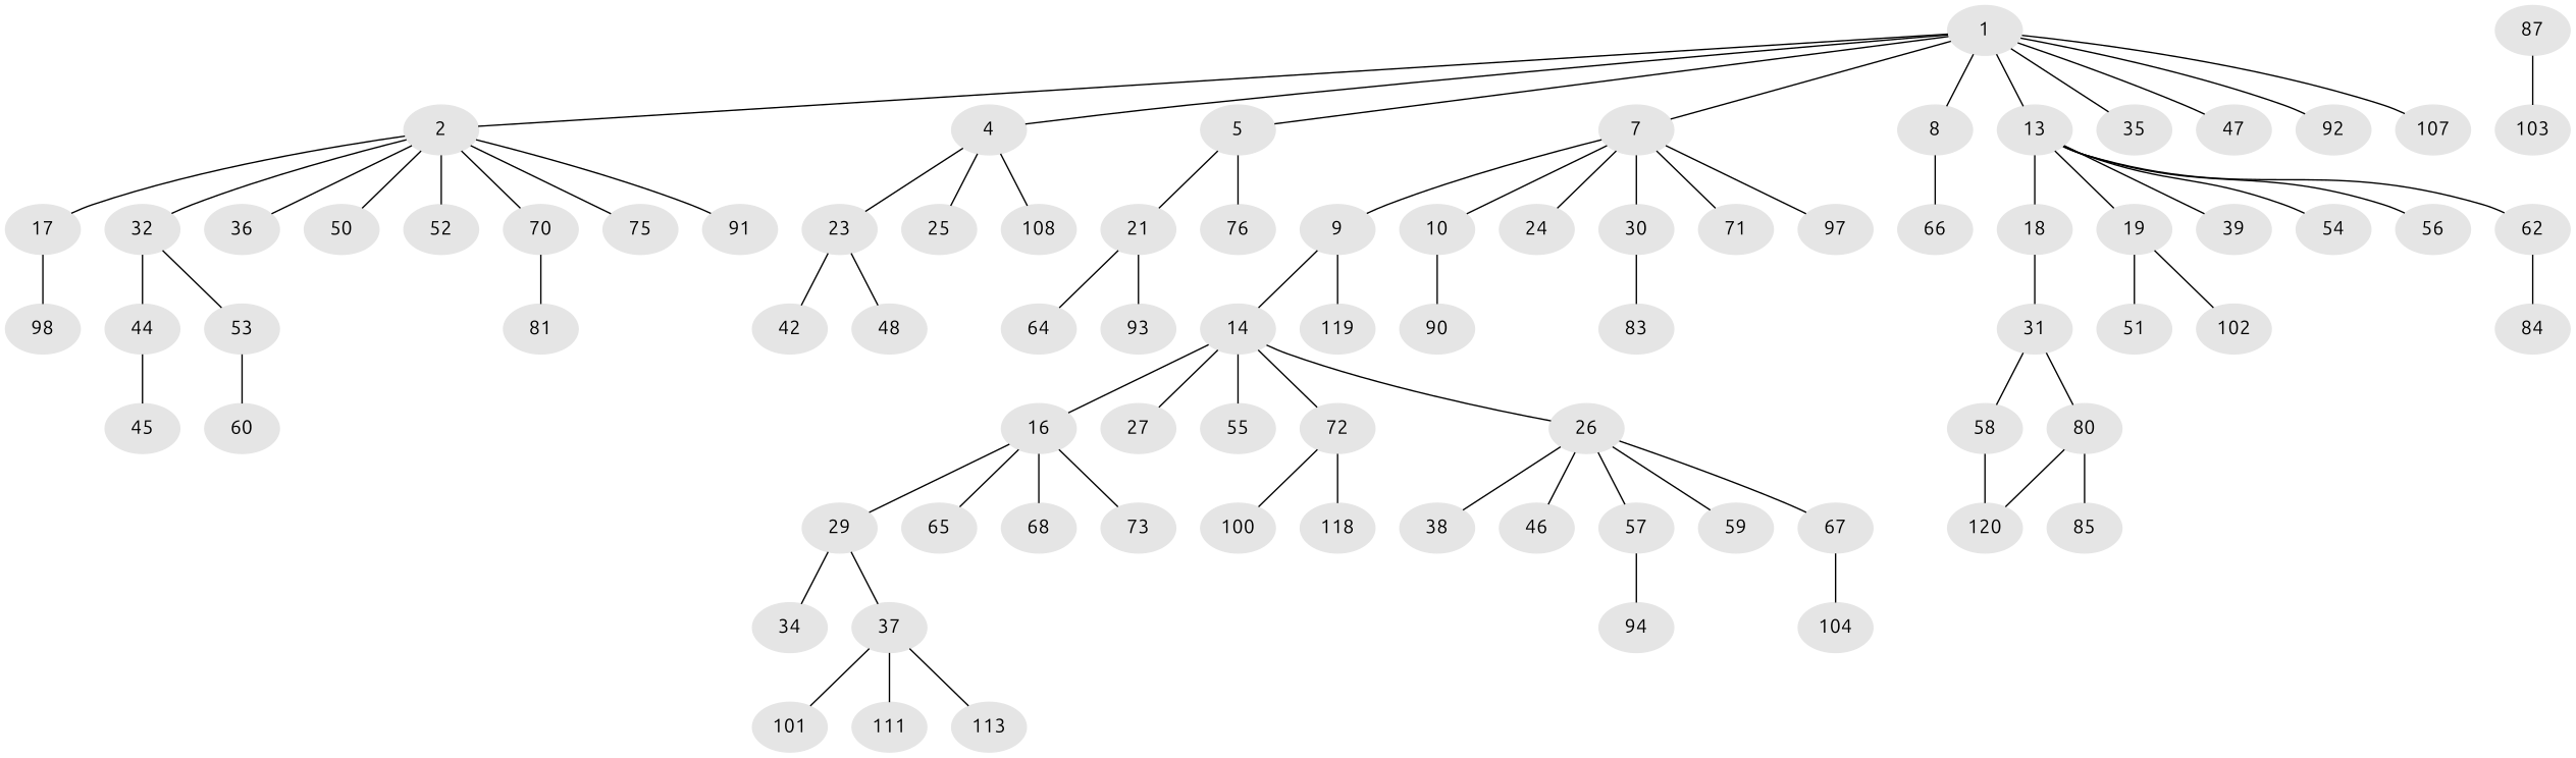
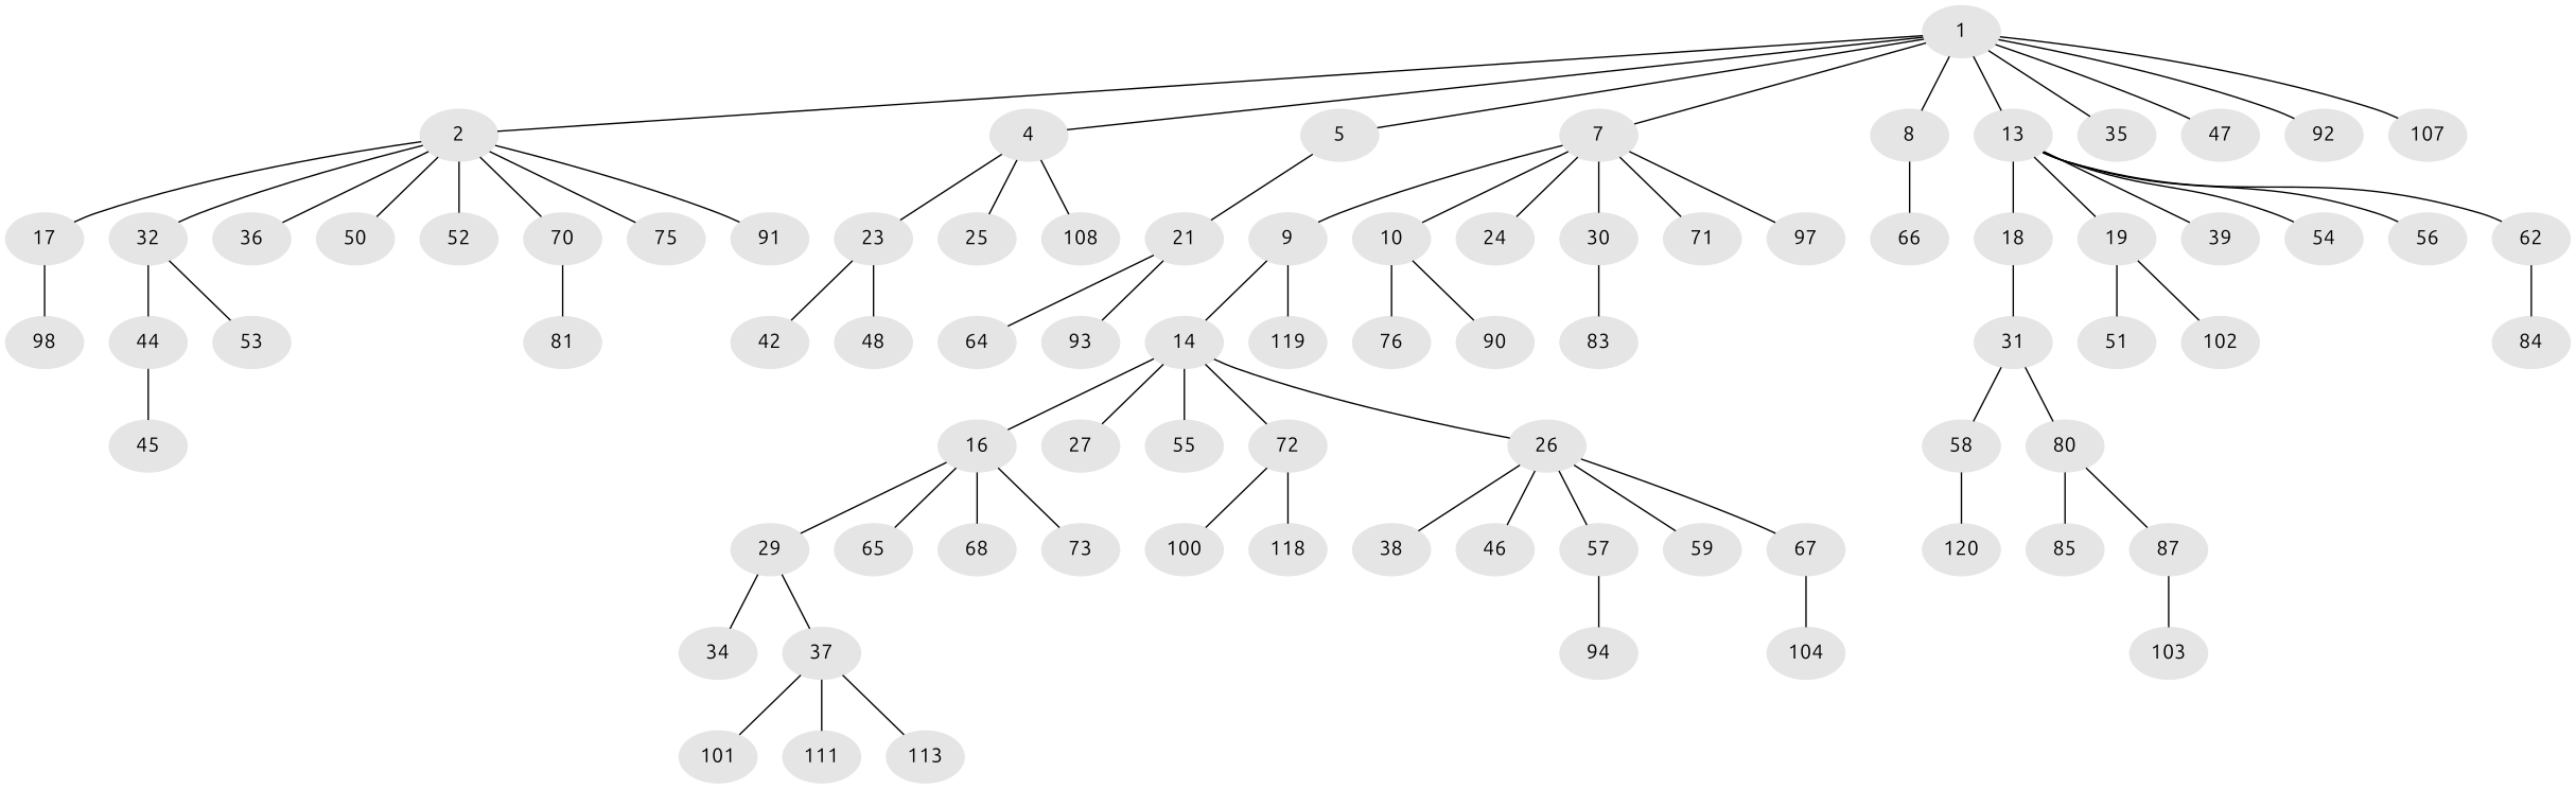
  graph {
    fontname=Ubuntu
    node [color=gray90 fontname=Ubuntu style=filled]
    edge [fontname=Ubuntu]
    1 [super="+3"]
    2 [super="+6"]
    4 [super="+79"]
    5 [super="+28"]
    7 [super="+11"]
    8 [super="+48"]
    13 [super="+15"]
    35
    47 [super="+82"]
    92
    107
    17 [super="+20"]
    32 [super="+39"]
    36
    50
    52
    70
    75
    91
    23
    25 [super="+110"]
    108
    21 [super="+74"]
    9 [super="+12"]
    10 [super="+41"]
    24
    30 [super="+116"]
    71
    97
    66
    18
    19 [super="+96"]
    n33 [label=39]
    54 [super="+112"]
    56 [super="+86"]
    62 [super="+78"]
    98 [super="+115"]
    44
    53
    81
    42 [super="+61"]
    n42 [label=48 super="+109"]
    64
    93
    14 [super="+22"]
    119
    76 [super="+77"]
    90
    83
    16 [super="+63"]
    27
    55
    72 [super="+95"]
    26 [super="+49"]
    31
    51
    102
    84
    29 [super="+69"]
    65 [super="+99"]
    68 [super="+114"]
    73
    100
    118 [super="+121"]
    34
    37 [super="+40"]
    58
    80
    38
    46
    57 [super="+89"]
    59
    67 [super="+105"]
    94
    104 [super="+117"]
    101
    111
    113
    120
    85
    87 [super="+88"]
    45
-   60
    103 [super="+106"]
    1 -- 2
    1 -- 4
    1 -- 5
    1 -- 7
    1 -- 8
    1 -- 13
    1 -- 35
    1 -- 47
    1 -- 92
    1 -- 107
    2 -- 17
    2 -- 32
    2 -- 36
    2 -- 50
    2 -- 52
    2 -- 70
    2 -- 75
    2 -- 91
    4 -- 23
    4 -- 25
    4 -- 108
    5 -- 21
    7 -- 9
    7 -- 10
    7 -- 24
    7 -- 30
    7 -- 71
    7 -- 97
    8 -- 66
    13 -- 18
    13 -- 19
    13 -- n33
    13 -- 54
    13 -- 56
    13 -- 62
    17 -- 98
    32 -- 44
    32 -- 53
    70 -- 81
    23 -- 42
    23 -- n42
    21 -- 64
    21 -- 93
    9 -- 14
    9 -- 119
-   5 -- 76
+   10 -- 76
    10 -- 90
    30 -- 83
    18 -- 31
    19 -- 51
    19 -- 102
    62 -- 84
    44 -- 45
-   53 -- 60
    14 -- 16
    14 -- 27
    14 -- 55
    14 -- 72
    14 -- 26
    16 -- 29
    16 -- 65
    16 -- 68
    16 -- 73
    72 -- 100
    72 -- 118
    26 -- 38
    26 -- 46
    26 -- 57
    26 -- 59
    26 -- 67
    31 -- 58
    31 -- 80
    29 -- 34
    29 -- 37
    37 -- 101
    37 -- 111
    37 -- 113
    58 -- 120
    80 -- 85
-   80 -- 120
+   80 -- 87
    57 -- 94
    67 -- 104
    87 -- 103
  }
